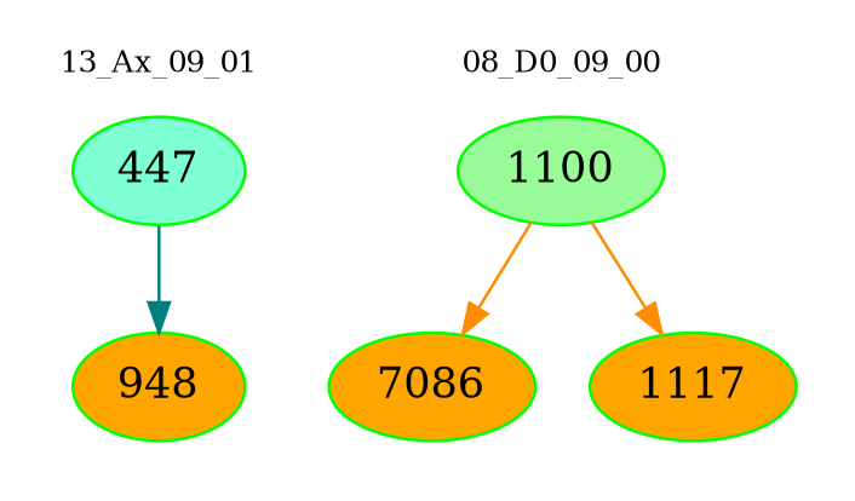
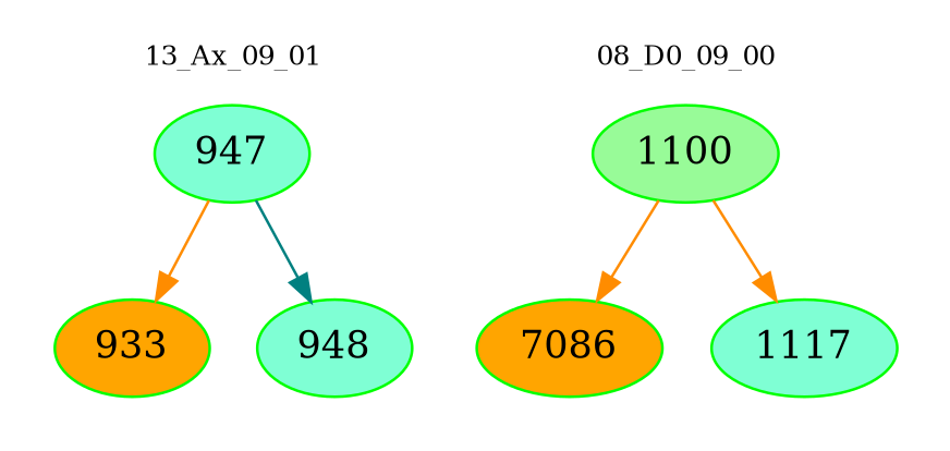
  digraph {
    node [color=green fillcolor=orange style=filled]
    edge [color=darkorange]
-   n1 [fillcolor=aquamarine label=447]
-   n3 [label=948]
+   n1 [fillcolor=aquamarine label=947]
+   n2 [label=933]
+   n3 [fillcolor=aquamarine label=948]
    n4 [fillcolor=palegreen label=1100]
    n5 [label=7086]
-   n6 [label=1117]
+   n6 [fillcolor=aquamarine label=1117]
    subgraph cluster_1 {
      color=white
      fontsize=10
      label="13_Ax_09_01"
      n1
+     n2
      n3
    }
    subgraph cluster_2 {
      color=white
      fontsize=10
      label="08_D0_09_00"
      n4
      n5
      n6
    }
+   n1 -> n2
    n1 -> n3 [color=teal]
    n4 -> n5
    n4 -> n6
  }
